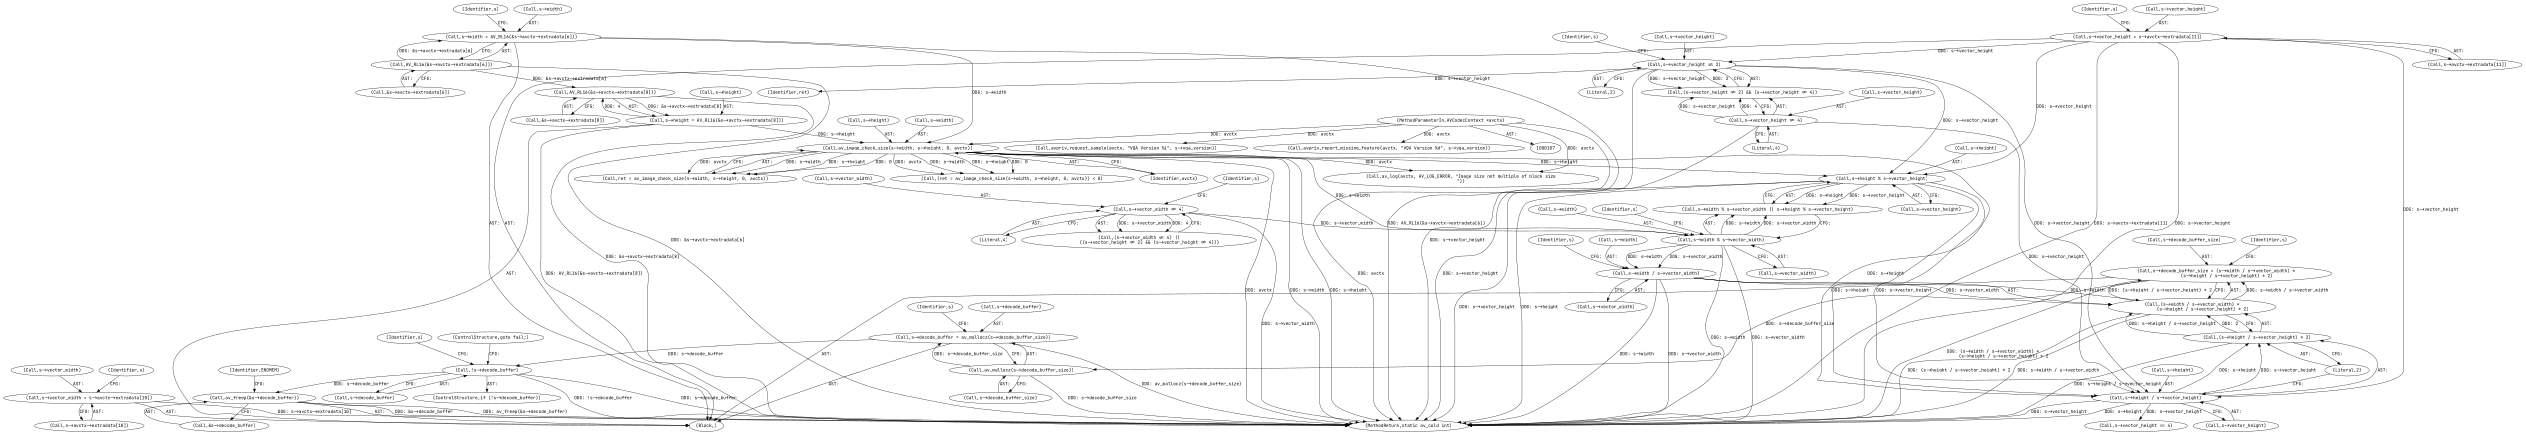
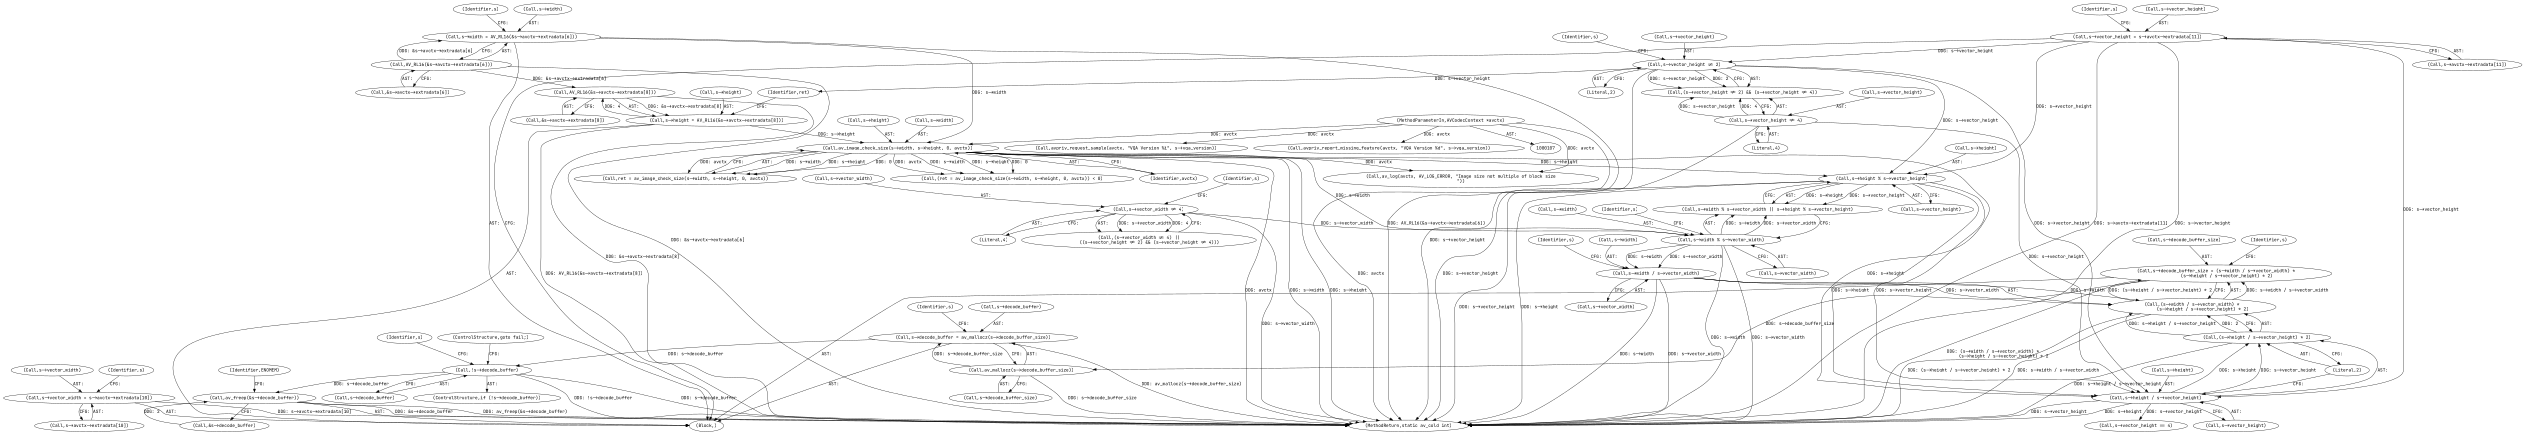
  digraph {
    fontname="JetBrains Mono"
    node [fontname="JetBrains Mono"]
    edge [fontname="JetBrains Mono"]
    n1 [label="(Call,av_freep(&s->decode_buffer))"]
    n2 [label="(Block,)"]
    n3 [label="(MethodReturn,static av_cold int)"]
    n4 [label="(Call,&s->decode_buffer)"]
    n5 [label="(Call,!s->decode_buffer)"]
    n6 [label="(Call,s->decode_buffer)"]
    n7 [label="(ControlStructure,if (!s->decode_buffer))"]
    n8 [label="(Call,s->decode_buffer = av_mallocz(s->decode_buffer_size))"]
    n9 [label="(Call,av_mallocz(s->decode_buffer_size))"]
    n10 [label="(Call,s->decode_buffer_size)"]
    n11 [label="(Call,s->decode_buffer_size = (s->width / s->vector_width) *\n        (s->height / s->vector_height) * 2)"]
    n12 [label="(Call,(s->width / s->vector_width) *\n        (s->height / s->vector_height) * 2)"]
    n13 [label="(Call,(s->height / s->vector_height) * 2)"]
    n14 [label="(Literal,2)"]
    n15 [label="(Call,s->width / s->vector_width)"]
    n16 [label="(Call,s->vector_width)"]
    n17 [label="(Call,s->width % s->vector_width)"]
    n18 [label="(Call,s->width % s->vector_width || s->height % s->vector_height)"]
    n19 [label="(Call,s->vector_width)"]
    n20 [label="(Call,s->height % s->vector_height)"]
    n21 [label="(Call,av_image_check_size(s->width, s->height, 0, avctx))"]
    n22 [label="(Call,s->height / s->vector_height)"]
    n23 [label="(Call,ret = av_image_check_size(s->width, s->height, 0, avctx))"]
    n24 [label="(Call,(ret = av_image_check_size(s->width, s->height, 0, avctx)) < 0)"]
    n25 [label="(Call,av_log(avctx, AV_LOG_ERROR, \"Image size not multiple of block size\n\"))"]
    n26 [label="(Identifier,avctx)"]
    n27 [label="(Call,s->vector_height == 4)"]
    n28 [label="(Call,s->vector_height)"]
    n29 [label="(Call,s->vector_height)"]
    n30 [label="(Call,s->width = AV_RL16(&s->avctx->extradata[6]))"]
    n31 [label="(Call,AV_RL16(&s->avctx->extradata[6]))"]
    n32 [label="(Call,AV_RL16(&s->avctx->extradata[8]))"]
    n33 [label="(Call,&s->avctx->extradata[6])"]
    n34 [label="(Call,s->height = AV_RL16(&s->avctx->extradata[8]))"]
    n35 [label="(Call,&s->avctx->extradata[8])"]
    n36 [label="(MethodParameterIn,AVCodecContext *avctx)"]
    n37 [label="(Call,avpriv_request_sample(avctx, \"VQA Version %i\", s->vqa_version))"]
    n38 [label="(Call,avpriv_report_missing_feature(avctx, \"VQA Version %d\", s->vqa_version))"]
    1000107
    n40 [label="(Call,s->vector_width != 4)"]
    n41 [label="(Call,(s->vector_width != 4) ||\n        ((s->vector_height != 2) && (s->vector_height != 4)))"]
    n42 [label="(Literal,4)"]
    n43 [label="(Call,s->vector_width = s->avctx->extradata[10])"]
    n44 [label="(Call,s->avctx->extradata[10])"]
    n45 [label="(Call,s->vector_height != 2)"]
    n46 [label="(Literal,2)"]
    n47 [label="(Call,(s->vector_height != 2) && (s->vector_height != 4))"]
    n48 [label="(Identifier,ret)"]
    n49 [label="(Call,s->vector_height != 4)"]
    n50 [label="(Literal,4)"]
    n51 [label="(Call,s->vector_height = s->avctx->extradata[11])"]
    n52 [label="(Call,s->avctx->extradata[11])"]
    n53 [label="(Identifier,s)"]
    n54 [label="(Call,s->height)"]
    n55 [label="(Identifier,s)"]
    n56 [label="(ControlStructure,goto fail;)"]
    n57 [label="(Call,s->decode_buffer)"]
    n58 [label="(Call,s->vector_height)"]
    n59 [label="(Call,s->width)"]
    n60 [label="(Identifier,s)"]
    n61 [label="(Identifier,s)"]
    n62 [label="(Call,s->vector_height)"]
    n63 [label="(Identifier,s)"]
    n64 [label="(Call,s->vector_width)"]
    n65 [label="(Call,s->width)"]
    n66 [label="(Call,s->height)"]
    n67 [label="(Call,s->width)"]
    n68 [label="(Call,s->width)"]
    n69 [label="(Identifier,s)"]
    n70 [label="(Call,s->vector_height)"]
    n71 [label="(Call,s->height)"]
    n72 [label="(Call,s->decode_buffer_size)"]
    n73 [label="(Call,s->vector_width)"]
    n74 [label="(Identifier,s)"]
    n75 [label="(Identifier,s)"]
    n76 [label="(Identifier,ENOMEM)"]
    n77 [label="(Call,s->height)"]
    n78 [label="(Identifier,s)"]
    n79 [label="(Identifier,s)"]
    n1 -> n2 [label="AST: "]
    n1 -> n3 [label="DDG: av_freep(&s->decode_buffer)"]
    n1 -> n3 [label="DDG: &s->decode_buffer"]
    n1 -> n4 [label="CFG: "]
-   n4 -> n1 [label="AST: "]
+   n4 -> n1 [label="DDG: 2"]
    n5 -> n1 [label="DDG: s->decode_buffer"]
    n5 -> n3 [label="DDG: s->decode_buffer"]
    n5 -> n3 [label="DDG: !s->decode_buffer"]
    n5 -> n6 [label="CFG: "]
    n5 -> n7 [label="AST: "]
    n6 -> n5 [label="AST: "]
    n8 -> n2 [label="AST: "]
    n8 -> n3 [label="DDG: av_mallocz(s->decode_buffer_size)"]
    n8 -> n5 [label="DDG: s->decode_buffer"]
    n8 -> n9 [label="CFG: "]
    n9 -> n3 [label="DDG: s->decode_buffer_size"]
    n9 -> n8 [label="AST: "]
    n9 -> n8 [label="DDG: s->decode_buffer_size"]
    n9 -> n10 [label="CFG: "]
    n10 -> n9 [label="AST: "]
    n11 -> n2 [label="AST: "]
    n11 -> n3 [label="DDG: (s->width / s->vector_width) *\n        (s->height / s->vector_height) * 2"]
    n11 -> n9 [label="DDG: s->decode_buffer_size"]
    n11 -> n12 [label="CFG: "]
    n12 -> n3 [label="DDG: (s->height / s->vector_height) * 2"]
    n12 -> n3 [label="DDG: s->width / s->vector_width"]
    n12 -> n11 [label="AST: "]
    n12 -> n11 [label="DDG: s->width / s->vector_width"]
    n12 -> n11 [label="DDG: (s->height / s->vector_height) * 2"]
    n12 -> n13 [label="CFG: "]
    n13 -> n3 [label="DDG: s->height / s->vector_height"]
    n13 -> n12 [label="AST: "]
    n13 -> n12 [label="DDG: s->height / s->vector_height"]
    n13 -> n12 [label="DDG: 2"]
    n13 -> n14 [label="CFG: "]
    n14 -> n13 [label="AST: "]
    n14 -> n22 [label="CFG: "]
    n15 -> n3 [label="DDG: s->vector_width"]
    n15 -> n3 [label="DDG: s->width"]
    n15 -> n12 [label="AST: "]
    n15 -> n12 [label="DDG: s->width"]
    n15 -> n12 [label="DDG: s->vector_width"]
    n15 -> n16 [label="CFG: "]
    n16 -> n15 [label="AST: "]
    n17 -> n3 [label="DDG: s->width"]
    n17 -> n3 [label="DDG: s->vector_width"]
    n17 -> n15 [label="DDG: s->width"]
    n17 -> n15 [label="DDG: s->vector_width"]
    n17 -> n18 [label="AST: "]
    n17 -> n18 [label="DDG: s->width"]
    n17 -> n18 [label="DDG: s->vector_width"]
    n17 -> n19 [label="CFG: "]
    n18 -> n17 [label="CFG: "]
    n18 -> n20 [label="CFG: "]
    n19 -> n17 [label="AST: "]
    n20 -> n3 [label="DDG: s->vector_height"]
    n20 -> n3 [label="DDG: s->height"]
    n20 -> n18 [label="AST: "]
    n20 -> n18 [label="DDG: s->height"]
    n20 -> n18 [label="DDG: s->vector_height"]
    n20 -> n22 [label="DDG: s->height"]
    n20 -> n22 [label="DDG: s->vector_height"]
    n20 -> n29 [label="CFG: "]
    n21 -> n3 [label="DDG: s->width"]
    n21 -> n3 [label="DDG: s->height"]
    n21 -> n3 [label="DDG: avctx"]
    n21 -> n17 [label="DDG: s->width"]
    n21 -> n20 [label="DDG: s->height"]
    n21 -> n22 [label="DDG: s->height"]
    n21 -> n23 [label="AST: "]
    n21 -> n23 [label="DDG: s->width"]
    n21 -> n23 [label="DDG: s->height"]
    n21 -> n23 [label="DDG: 0"]
    n21 -> n23 [label="DDG: avctx"]
    n21 -> n24 [label="DDG: s->width"]
    n21 -> n24 [label="DDG: s->height"]
    n21 -> n24 [label="DDG: 0"]
    n21 -> n24 [label="DDG: avctx"]
    n21 -> n25 [label="DDG: avctx"]
    n21 -> n26 [label="CFG: "]
    n22 -> n3 [label="DDG: s->vector_height"]
    n22 -> n3 [label="DDG: s->height"]
    n22 -> n13 [label="AST: "]
    n22 -> n13 [label="DDG: s->height"]
    n22 -> n13 [label="DDG: s->vector_height"]
    n22 -> n27 [label="DDG: s->vector_height"]
    n22 -> n28 [label="CFG: "]
    n23 -> n21 [label="CFG: "]
    n26 -> n21 [label="AST: "]
    n28 -> n22 [label="AST: "]
    n29 -> n20 [label="AST: "]
    n30 -> n2 [label="AST: "]
    n30 -> n3 [label="DDG: AV_RL16(&s->avctx->extradata[6])"]
    n30 -> n21 [label="DDG: s->width"]
    n30 -> n31 [label="CFG: "]
    n31 -> n3 [label="DDG: &s->avctx->extradata[6]"]
    n31 -> n30 [label="AST: "]
    n31 -> n30 [label="DDG: &s->avctx->extradata[6]"]
    n31 -> n32 [label="DDG: &s->avctx->extradata[6]"]
    n31 -> n33 [label="CFG: "]
    n32 -> n3 [label="DDG: &s->avctx->extradata[8]"]
    n32 -> n34 [label="AST: "]
    n32 -> n34 [label="DDG: &s->avctx->extradata[8]"]
    n32 -> n35 [label="CFG: "]
    n33 -> n31 [label="AST: "]
    n34 -> n2 [label="AST: "]
    n34 -> n3 [label="DDG: AV_RL16(&s->avctx->extradata[8])"]
    n34 -> n21 [label="DDG: s->height"]
    n34 -> n32 [label="DDG: 4"]
    n35 -> n32 [label="AST: "]
    n36 -> n3 [label="DDG: avctx"]
    n36 -> n21 [label="DDG: avctx"]
    n36 -> n25 [label="DDG: avctx"]
    n36 -> n37 [label="DDG: avctx"]
    n36 -> n38 [label="DDG: avctx"]
    n36 -> 1000107 [label="AST: "]
    n40 -> n3 [label="DDG: s->vector_width"]
    n40 -> n17 [label="DDG: s->vector_width"]
    n40 -> n41 [label="AST: "]
    n40 -> n41 [label="DDG: s->vector_width"]
    n40 -> n41 [label="DDG: 4"]
    n40 -> n42 [label="CFG: "]
    n41 -> n40 [label="CFG: "]
    n42 -> n40 [label="AST: "]
    n43 -> n2 [label="AST: "]
    n43 -> n3 [label="DDG: s->avctx->extradata[10]"]
    n43 -> n44 [label="CFG: "]
    n44 -> n43 [label="AST: "]
    n45 -> n3 [label="DDG: s->vector_height"]
    n45 -> n20 [label="DDG: s->vector_height"]
    n45 -> n22 [label="DDG: s->vector_height"]
    n45 -> n46 [label="CFG: "]
    n45 -> n47 [label="AST: "]
    n45 -> n47 [label="DDG: s->vector_height"]
    n45 -> n47 [label="DDG: 2"]
    n45 -> n48 [label="DDG: s->vector_height"]
    n46 -> n45 [label="AST: "]
    n47 -> n45 [label="CFG: "]
    n47 -> n49 [label="CFG: "]
+   n48 -> n34 [label="CFG: "]
    n49 -> n3 [label="DDG: s->vector_height"]
    n49 -> n22 [label="DDG: s->vector_height"]
    n49 -> n47 [label="AST: "]
    n49 -> n47 [label="DDG: s->vector_height"]
    n49 -> n47 [label="DDG: 4"]
    n49 -> n50 [label="CFG: "]
    n50 -> n49 [label="AST: "]
-   n51 -> n2 [label="AST: "]
+   n51 -> n2 [label="CFG: "]
    n51 -> n3 [label="DDG: s->avctx->extradata[11]"]
    n51 -> n3 [label="DDG: s->vector_height"]
    n51 -> n20 [label="DDG: s->vector_height"]
    n51 -> n22 [label="DDG: s->vector_height"]
    n51 -> n45 [label="DDG: s->vector_height"]
    n51 -> n52 [label="CFG: "]
    n52 -> n51 [label="AST: "]
    n53 -> n11 [label="CFG: "]
    n54 -> n34 [label="AST: "]
    n55 -> n40 [label="CFG: "]
    n56 -> n5 [label="CFG: "]
    n57 -> n8 [label="AST: "]
    n58 -> n49 [label="AST: "]
    n59 -> n15 [label="AST: "]
    n60 -> n15 [label="CFG: "]
    n61 -> n45 [label="CFG: "]
    n62 -> n45 [label="AST: "]
    n63 -> n30 [label="CFG: "]
    n64 -> n40 [label="AST: "]
    n65 -> n17 [label="AST: "]
    n66 -> n21 [label="AST: "]
    n67 -> n21 [label="AST: "]
    n68 -> n30 [label="AST: "]
    n69 -> n51 [label="CFG: "]
    n70 -> n51 [label="AST: "]
    n71 -> n22 [label="AST: "]
    n72 -> n11 [label="AST: "]
    n73 -> n43 [label="AST: "]
    n74 -> n43 [label="CFG: "]
    n75 -> n17 [label="CFG: "]
    n76 -> n1 [label="CFG: "]
    n77 -> n20 [label="AST: "]
    n78 -> n8 [label="CFG: "]
    n79 -> n5 [label="CFG: "]
  }
